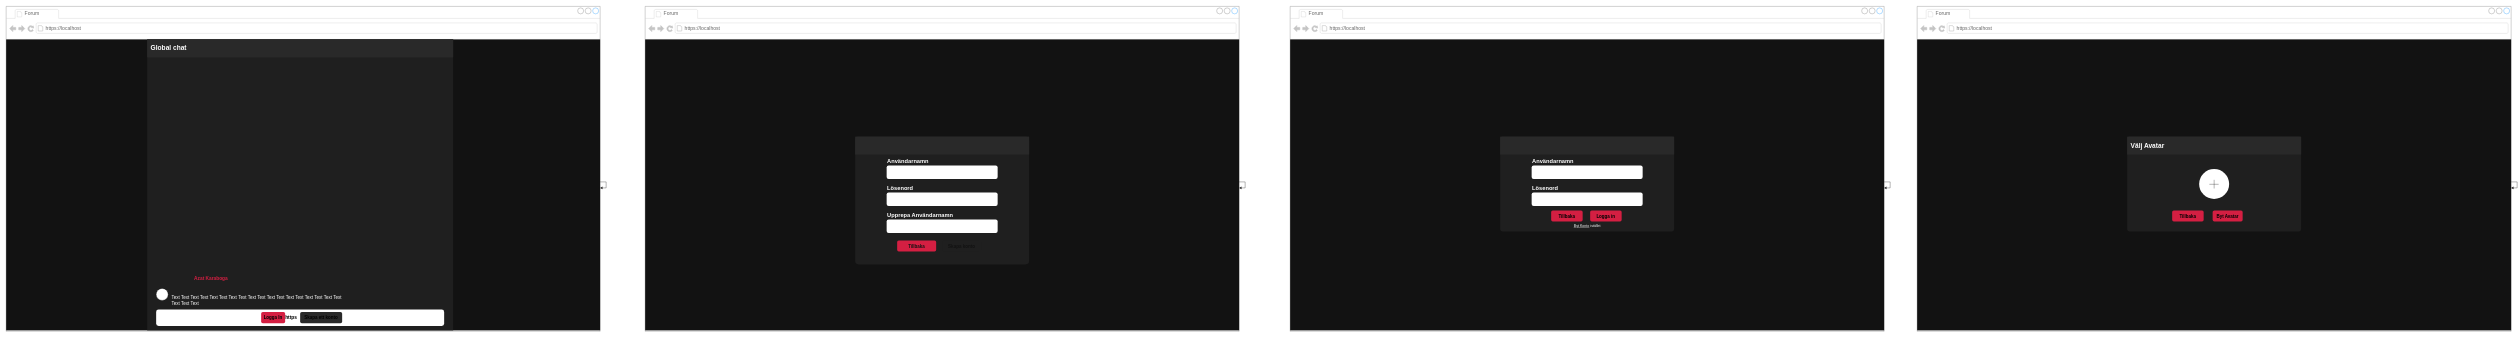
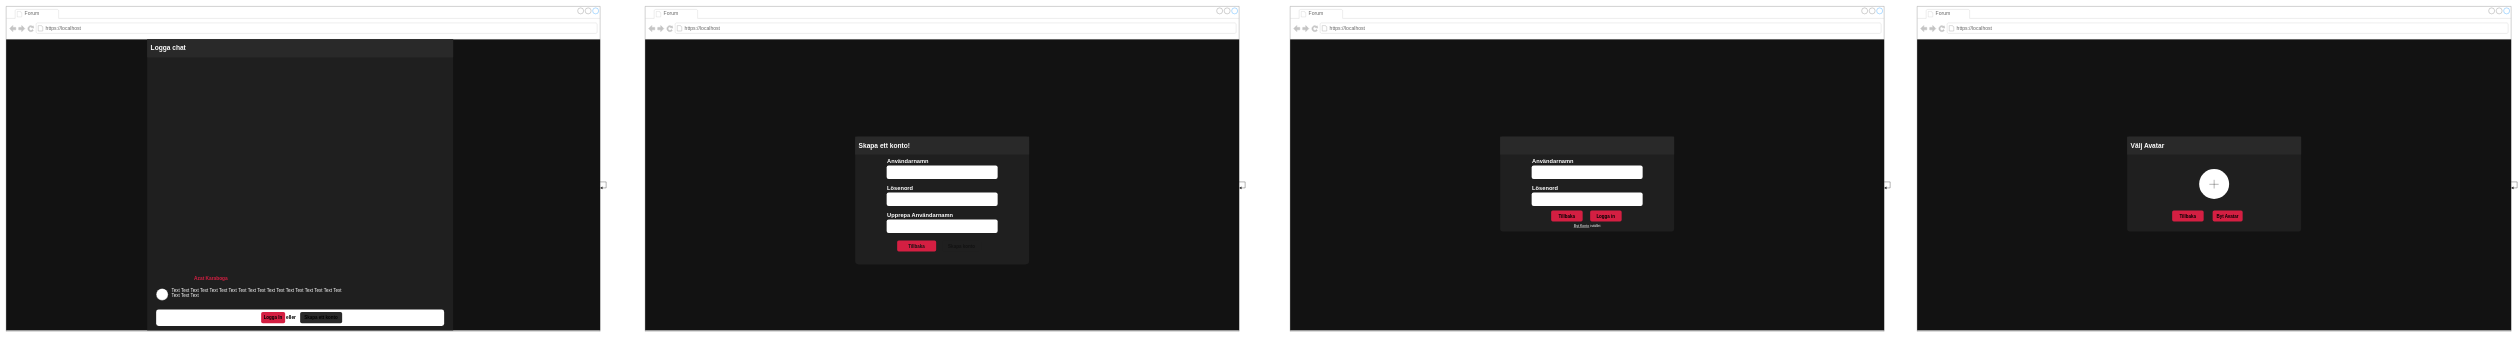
  <mxCell id="0" />
  <mxCell id="1" parent="0" />
  <mxCell id="2" value="" style="strokeWidth=1;shadow=0;dashed=0;align=center;html=1;shape=mxgraph.mockup.containers.browserWindow;rSize=0;strokeColor=none;strokeColor2=#008cff;strokeColor3=#c4c4c4;mainText=,;recursiveResize=0;" parent="1" vertex="1"><mxGeometry width="1980" height="1083" as="geometry" x="20" y="20" /></mxCell>
  <mxCell id="3" value="Forum" style="strokeWidth=1;shadow=0;dashed=0;align=center;html=1;shape=mxgraph.mockup.containers.anchor;fontSize=17;fontColor=#666666;align=left;whiteSpace=wrap;" parent="2" vertex="1"><mxGeometry x="60" y="12" width="110" height="26" as="geometry" /></mxCell>
  <mxCell id="4" value="https://localhost" style="strokeWidth=1;shadow=0;dashed=0;align=center;html=1;shape=mxgraph.mockup.containers.anchor;rSize=0;fontSize=17;fontColor=#666666;align=left;" parent="2" vertex="1"><mxGeometry x="130" y="60" width="250" height="26" as="geometry" /></mxCell>
  <mxCell id="5" value="" style="rounded=0;whiteSpace=wrap;html=1;strokeColor=none;fillColor=#121212;" parent="2" vertex="1"><mxGeometry y="110" width="1980" height="970" as="geometry" /></mxCell>
  <mxCell id="6" value="" style="rounded=0;whiteSpace=wrap;html=1;strokeColor=none;fillColor=#1F1F1F;" parent="2" vertex="1"><mxGeometry x="470" y="110" width="1020" height="970" as="geometry" /></mxCell>
  <mxCell id="7" style="edgeStyle=orthogonalEdgeStyle;rounded=0;orthogonalLoop=1;jettySize=auto;html=1;" parent="2" source="5" target="5" edge="1"><mxGeometry relative="1" as="geometry" /></mxCell>
  <mxCell id="8" value="" style="rounded=1;whiteSpace=wrap;html=1;strokeColor=none;fillColor=#FFFFFF;" parent="2" vertex="1"><mxGeometry x="500" y="1010" width="960" height="55" as="geometry" /></mxCell>
  <mxCell id="9" value="" style="ellipse;whiteSpace=wrap;html=1;aspect=fixed;" parent="2" vertex="1"><mxGeometry x="500" y="940" width="40" height="40" as="geometry" /></mxCell>
  <mxCell id="10" value="&lt;font size=&quot;1&quot; style=&quot;&quot;&gt;&lt;b style=&quot;font-size: 16px;&quot;&gt;Azat Karaboga&lt;/b&gt;&lt;/font&gt;" style="text;html=1;strokeColor=none;fillColor=none;align=left;verticalAlign=middle;whiteSpace=wrap;rounded=0;fontColor=#d41f42;" parent="2" vertex="1"><mxGeometry x="625" y="890" width="300" height="30" as="geometry" /></mxCell>
  <mxCell id="11" value="" style="rounded=0;whiteSpace=wrap;html=1;strokeColor=none;fillColor=#292929;" parent="2" vertex="1"><mxGeometry x="470" y="110" width="1020" height="60" as="geometry" /></mxCell>
- <mxCell id="12" value="&lt;font color=&quot;#ffffff&quot; style=&quot;font-size: 15px;&quot;&gt;&lt;font style=&quot;font-size: 15px;&quot;&gt;Text&amp;nbsp;&lt;/font&gt;Text&amp;nbsp;Text&amp;nbsp;Text&amp;nbsp;Text&amp;nbsp;Text&amp;nbsp;Text&amp;nbsp;Text&amp;nbsp;Text&amp;nbsp;Text&amp;nbsp;Text&amp;nbsp;Text&amp;nbsp;Text&amp;nbsp;Text&amp;nbsp;Text&amp;nbsp;Text&amp;nbsp;Text&amp;nbsp;Text&amp;nbsp;&lt;br&gt;Text&amp;nbsp;Text&amp;nbsp;Text&amp;nbsp;&lt;/font&gt;" style="text;html=1;strokeColor=none;fillColor=none;align=left;verticalAlign=middle;whiteSpace=wrap;rounded=0;" parent="2" vertex="1"><mxGeometry x="550" y="960" width="610" height="40" as="geometry" /></mxCell>
- <mxCell id="13" value="&lt;b&gt;&lt;font style=&quot;font-size: 16px;&quot;&gt;https&lt;/font&gt;&lt;/b&gt;" style="text;html=1;strokeColor=none;fillColor=none;align=center;verticalAlign=middle;whiteSpace=wrap;rounded=0;" parent="2" vertex="1"><mxGeometry x="780" y="1022.5" width="340" height="30" as="geometry" /></mxCell>
+ <mxCell id="12" value="&lt;font color=&quot;#ffffff&quot; style=&quot;font-size: 15px;&quot;&gt;&lt;font style=&quot;font-size: 15px;&quot;&gt;Text&amp;nbsp;&lt;/font&gt;Text&amp;nbsp;Text&amp;nbsp;Text&amp;nbsp;Text&amp;nbsp;Text&amp;nbsp;Text&amp;nbsp;Text&amp;nbsp;Text&amp;nbsp;Text&amp;nbsp;Text&amp;nbsp;Text&amp;nbsp;Text&amp;nbsp;Text&amp;nbsp;Text&amp;nbsp;Text&amp;nbsp;Text&amp;nbsp;Text&amp;nbsp;&lt;br&gt;Text&amp;nbsp;Text&amp;nbsp;Text&amp;nbsp;&lt;/font&gt;" style="text;html=1;strokeColor=none;fillColor=none;align=left;verticalAlign=middle;whiteSpace=wrap;rounded=0;" parent="2" vertex="1"><mxGeometry x="550" y="935" width="610" height="40" as="geometry" /></mxCell>
+ <mxCell id="13" value="&lt;b&gt;&lt;font style=&quot;font-size: 16px;&quot;&gt;eller&lt;/font&gt;&lt;/b&gt;" style="text;html=1;strokeColor=none;fillColor=none;align=center;verticalAlign=middle;whiteSpace=wrap;rounded=0;" parent="2" vertex="1"><mxGeometry x="780" y="1022.5" width="340" height="30" as="geometry" /></mxCell>
  <mxCell id="14" value="&lt;font style=&quot;font-size: 15px;&quot;&gt;&lt;b&gt;Logga In&lt;/b&gt;&lt;/font&gt;" style="rounded=1;whiteSpace=wrap;html=1;strokeColor=none;fillColor=#d41f42;" parent="2" vertex="1"><mxGeometry x="850" y="1019" width="80" height="37" as="geometry" /></mxCell>
  <mxCell id="15" value="&lt;font style=&quot;font-size: 15px;&quot;&gt;&lt;b&gt;Skapa ett konto&lt;/b&gt;&lt;/font&gt;" style="rounded=1;whiteSpace=wrap;html=1;strokeColor=none;fillColor=#292929;" parent="2" vertex="1"><mxGeometry x="980" y="1019" width="140" height="37" as="geometry" /></mxCell>
- <mxCell id="16" value="&lt;font size=&quot;1&quot; color=&quot;#ffffff&quot;&gt;&lt;b style=&quot;font-size: 22px;&quot;&gt;Global chat&lt;/b&gt;&lt;/font&gt;" style="text;html=1;strokeColor=none;fillColor=none;align=left;verticalAlign=middle;whiteSpace=wrap;rounded=0;" parent="2" vertex="1"><mxGeometry x="480" y="120" width="610" height="40" as="geometry" /></mxCell>
+ <mxCell id="16" value="&lt;font size=&quot;1&quot; color=&quot;#ffffff&quot;&gt;&lt;b style=&quot;font-size: 22px;&quot;&gt;Logga chat&lt;/b&gt;&lt;/font&gt;" style="text;html=1;strokeColor=none;fillColor=none;align=left;verticalAlign=middle;whiteSpace=wrap;rounded=0;" parent="2" vertex="1"><mxGeometry x="480" y="120" width="610" height="40" as="geometry" /></mxCell>
  <mxCell id="17" value="" style="strokeWidth=1;shadow=0;dashed=0;align=center;html=1;shape=mxgraph.mockup.containers.browserWindow;rSize=0;strokeColor=none;strokeColor2=#008cff;strokeColor3=#c4c4c4;mainText=,;recursiveResize=0;" parent="1" vertex="1"><mxGeometry x="2150" width="1980" height="1083" as="geometry" y="20" /></mxCell>
  <mxCell id="18" value="Forum" style="strokeWidth=1;shadow=0;dashed=0;align=center;html=1;shape=mxgraph.mockup.containers.anchor;fontSize=17;fontColor=#666666;align=left;whiteSpace=wrap;" parent="17" vertex="1"><mxGeometry x="60" y="12" width="110" height="26" as="geometry" /></mxCell>
  <mxCell id="19" value="https://localhost" style="strokeWidth=1;shadow=0;dashed=0;align=center;html=1;shape=mxgraph.mockup.containers.anchor;rSize=0;fontSize=17;fontColor=#666666;align=left;" parent="17" vertex="1"><mxGeometry x="130" y="60" width="250" height="26" as="geometry" /></mxCell>
  <mxCell id="20" value="" style="rounded=0;whiteSpace=wrap;html=1;strokeColor=none;fillColor=#121212;" parent="17" vertex="1"><mxGeometry y="110" width="1980" height="970" as="geometry" /></mxCell>
  <mxCell id="21" value="" style="rounded=1;whiteSpace=wrap;html=1;strokeColor=none;fillColor=#1F1F1F;arcSize=3;imageHeight=24;" parent="17" vertex="1"><mxGeometry x="700" y="434" width="580" height="426" as="geometry" /></mxCell>
  <mxCell id="22" style="edgeStyle=orthogonalEdgeStyle;rounded=0;orthogonalLoop=1;jettySize=auto;html=1;" parent="17" source="20" target="20" edge="1"><mxGeometry relative="1" as="geometry" /></mxCell>
  <mxCell id="23" value="" style="rounded=0;whiteSpace=wrap;html=1;strokeColor=none;fillColor=#292929;" parent="17" vertex="1"><mxGeometry x="700" y="434" width="580" height="60" as="geometry" /></mxCell>
+ <mxCell id="24" value="&lt;font color=&quot;#ffffff&quot;&gt;&lt;span style=&quot;font-size: 22px;&quot;&gt;&lt;b&gt;Skapa ett konto!&lt;/b&gt;&lt;/span&gt;&lt;/font&gt;" style="text;html=1;strokeColor=none;fillColor=none;align=left;verticalAlign=middle;whiteSpace=wrap;rounded=0;" parent="17" vertex="1"><mxGeometry x="710" y="444" width="560" height="40" as="geometry" /></mxCell>
  <mxCell id="25" value="&lt;font color=&quot;#121212&quot; style=&quot;font-size: 15px;&quot;&gt;&lt;b&gt;Tillbaka&lt;/b&gt;&lt;/font&gt;" style="rounded=1;whiteSpace=wrap;html=1;strokeColor=none;fillColor=#d41f42;" parent="17" vertex="1"><mxGeometry x="840" y="780" width="130" height="37" as="geometry" /></mxCell>
  <mxCell id="26" value="" style="rounded=1;whiteSpace=wrap;html=1;strokeColor=none;fillColor=#FFFFFF;" parent="17" vertex="1"><mxGeometry x="805" y="530" width="370" height="45" as="geometry" /></mxCell>
  <mxCell id="27" value="" style="rounded=1;whiteSpace=wrap;html=1;strokeColor=none;fillColor=#FFFFFF;" parent="17" vertex="1"><mxGeometry x="805" y="620" width="370" height="45" as="geometry" /></mxCell>
  <mxCell id="28" value="&lt;font size=&quot;1&quot; color=&quot;#ffffff&quot;&gt;&lt;b style=&quot;font-size: 19px;&quot;&gt;Användarnamn&lt;/b&gt;&lt;/font&gt;" style="text;html=1;strokeColor=none;fillColor=none;align=left;verticalAlign=middle;whiteSpace=wrap;rounded=0;" parent="17" vertex="1"><mxGeometry x="805" y="500" width="365" height="30" as="geometry" /></mxCell>
  <mxCell id="29" value="&lt;font size=&quot;1&quot; color=&quot;#ffffff&quot;&gt;&lt;b style=&quot;font-size: 19px;&quot;&gt;Lösenord&lt;/b&gt;&lt;/font&gt;" style="text;html=1;strokeColor=none;fillColor=none;align=left;verticalAlign=middle;whiteSpace=wrap;rounded=0;" parent="17" vertex="1"><mxGeometry x="805" y="590" width="365" height="30" as="geometry" /></mxCell>
  <mxCell id="30" value="" style="rounded=1;whiteSpace=wrap;html=1;strokeColor=none;fillColor=#FFFFFF;" parent="17" vertex="1"><mxGeometry x="805" y="710" width="370" height="45" as="geometry" /></mxCell>
  <mxCell id="31" value="&lt;font size=&quot;1&quot; color=&quot;#ffffff&quot;&gt;&lt;b style=&quot;font-size: 19px;&quot;&gt;Upprepa Användarnamn&lt;/b&gt;&lt;/font&gt;" style="text;html=1;strokeColor=none;fillColor=none;align=left;verticalAlign=middle;whiteSpace=wrap;rounded=0;" parent="17" vertex="1"><mxGeometry x="805" y="680" width="365" height="30" as="geometry" /></mxCell>
  <mxCell id="32" value="&lt;font color=&quot;#121212&quot; style=&quot;font-size: 15px;&quot;&gt;&lt;b&gt;Skapa konto&lt;/b&gt;&lt;/font&gt;" style="rounded=1;whiteSpace=wrap;html=1;strokeColor=none;fillColor=#1f1f1f;" vertex="1" parent="17"><mxGeometry x="990" y="780" width="130" height="37" as="geometry" /></mxCell>
  <mxCell id="33" value="" style="strokeWidth=1;shadow=0;dashed=0;align=center;html=1;shape=mxgraph.mockup.containers.browserWindow;rSize=0;strokeColor=none;strokeColor2=#008cff;strokeColor3=#c4c4c4;mainText=,;recursiveResize=0;" parent="1" vertex="1"><mxGeometry x="4300" width="1980" height="1083" as="geometry" y="20" /></mxCell>
  <mxCell id="34" value="Forum" style="strokeWidth=1;shadow=0;dashed=0;align=center;html=1;shape=mxgraph.mockup.containers.anchor;fontSize=17;fontColor=#666666;align=left;whiteSpace=wrap;" parent="33" vertex="1"><mxGeometry x="60" y="12" width="110" height="26" as="geometry" /></mxCell>
  <mxCell id="35" value="https://localhost" style="strokeWidth=1;shadow=0;dashed=0;align=center;html=1;shape=mxgraph.mockup.containers.anchor;rSize=0;fontSize=17;fontColor=#666666;align=left;" parent="33" vertex="1"><mxGeometry x="130" y="60" width="250" height="26" as="geometry" /></mxCell>
  <mxCell id="36" value="" style="rounded=0;whiteSpace=wrap;html=1;strokeColor=none;fillColor=#121212;" parent="33" vertex="1"><mxGeometry y="110" width="1980" height="970" as="geometry" /></mxCell>
  <mxCell id="37" value="" style="rounded=1;whiteSpace=wrap;html=1;strokeColor=none;fillColor=#1F1F1F;arcSize=3;imageHeight=24;" parent="33" vertex="1"><mxGeometry x="700" y="434" width="580" height="316" as="geometry" /></mxCell>
  <mxCell id="38" style="edgeStyle=orthogonalEdgeStyle;rounded=0;orthogonalLoop=1;jettySize=auto;html=1;" parent="33" source="36" target="36" edge="1"><mxGeometry relative="1" as="geometry" /></mxCell>
  <mxCell id="39" value="" style="rounded=0;whiteSpace=wrap;html=1;strokeColor=none;fillColor=#292929;" parent="33" vertex="1"><mxGeometry x="700" y="434" width="580" height="60" as="geometry" /></mxCell>
  <mxCell id="40" value="&lt;font style=&quot;font-size: 15px;&quot;&gt;&lt;b&gt;Logga in&lt;/b&gt;&lt;/font&gt;" style="rounded=1;whiteSpace=wrap;html=1;strokeColor=none;fillColor=#d41f42;" parent="33" vertex="1"><mxGeometry x="1000" y="680" width="105" height="37" as="geometry" /></mxCell>
  <mxCell id="41" value="" style="rounded=1;whiteSpace=wrap;html=1;strokeColor=none;fillColor=#FFFFFF;" parent="33" vertex="1"><mxGeometry x="805" y="530" width="370" height="45" as="geometry" /></mxCell>
  <mxCell id="42" value="" style="rounded=1;whiteSpace=wrap;html=1;strokeColor=none;fillColor=#FFFFFF;" parent="33" vertex="1"><mxGeometry x="805" y="620" width="370" height="45" as="geometry" /></mxCell>
  <mxCell id="43" value="&lt;font size=&quot;1&quot; color=&quot;#ffffff&quot;&gt;&lt;b style=&quot;font-size: 19px;&quot;&gt;Användarnamn&lt;/b&gt;&lt;/font&gt;" style="text;html=1;strokeColor=none;fillColor=none;align=left;verticalAlign=middle;whiteSpace=wrap;rounded=0;" parent="33" vertex="1"><mxGeometry x="805" y="500" width="365" height="30" as="geometry" /></mxCell>
  <mxCell id="44" value="&lt;font size=&quot;1&quot; color=&quot;#ffffff&quot;&gt;&lt;b style=&quot;font-size: 19px;&quot;&gt;Lösenord&lt;/b&gt;&lt;/font&gt;" style="text;html=1;strokeColor=none;fillColor=none;align=left;verticalAlign=middle;whiteSpace=wrap;rounded=0;" parent="33" vertex="1"><mxGeometry x="805" y="590" width="365" height="30" as="geometry" /></mxCell>
  <mxCell id="45" value="&lt;font style=&quot;font-size: 12px;&quot; color=&quot;#ffffff&quot;&gt;&lt;u&gt;Byt Konto&lt;/u&gt;&amp;nbsp;istället&lt;/font&gt;" style="text;html=1;strokeColor=none;fillColor=none;align=center;verticalAlign=middle;whiteSpace=wrap;rounded=0;" parent="33" vertex="1"><mxGeometry x="932.5" y="717" width="115" height="30" as="geometry" /></mxCell>
  <mxCell id="46" value="&lt;font style=&quot;font-size: 15px;&quot;&gt;&lt;b&gt;Tillbaka&lt;/b&gt;&lt;/font&gt;" style="rounded=1;whiteSpace=wrap;html=1;strokeColor=none;fillColor=#d41f42;" vertex="1" parent="33"><mxGeometry x="870" y="680" width="105" height="37" as="geometry" /></mxCell>
  <mxCell id="47" value="" style="strokeWidth=1;shadow=0;dashed=0;align=center;html=1;shape=mxgraph.mockup.containers.browserWindow;rSize=0;strokeColor=none;strokeColor2=#008cff;strokeColor3=#c4c4c4;mainText=,;recursiveResize=0;" parent="1" vertex="1"><mxGeometry x="6390" width="1980" height="1083" as="geometry" y="20" /></mxCell>
  <mxCell id="48" value="Forum" style="strokeWidth=1;shadow=0;dashed=0;align=center;html=1;shape=mxgraph.mockup.containers.anchor;fontSize=17;fontColor=#666666;align=left;whiteSpace=wrap;" parent="47" vertex="1"><mxGeometry x="60" y="12" width="110" height="26" as="geometry" /></mxCell>
  <mxCell id="49" value="https://localhost" style="strokeWidth=1;shadow=0;dashed=0;align=center;html=1;shape=mxgraph.mockup.containers.anchor;rSize=0;fontSize=17;fontColor=#666666;align=left;" parent="47" vertex="1"><mxGeometry x="130" y="60" width="250" height="26" as="geometry" /></mxCell>
  <mxCell id="50" value="" style="rounded=0;whiteSpace=wrap;html=1;strokeColor=none;fillColor=#121212;" parent="47" vertex="1"><mxGeometry y="110" width="1980" height="970" as="geometry" /></mxCell>
  <mxCell id="51" value="" style="rounded=1;whiteSpace=wrap;html=1;strokeColor=none;fillColor=#1F1F1F;arcSize=3;imageHeight=24;" parent="47" vertex="1"><mxGeometry x="700" y="434" width="580" height="316" as="geometry" /></mxCell>
  <mxCell id="52" style="edgeStyle=orthogonalEdgeStyle;rounded=0;orthogonalLoop=1;jettySize=auto;html=1;" parent="47" source="50" target="50" edge="1"><mxGeometry relative="1" as="geometry" /></mxCell>
  <mxCell id="53" value="" style="rounded=0;whiteSpace=wrap;html=1;strokeColor=none;fillColor=#292929;" parent="47" vertex="1"><mxGeometry x="700" y="434" width="580" height="60" as="geometry" /></mxCell>
  <mxCell id="54" value="&lt;font color=&quot;#ffffff&quot;&gt;&lt;span style=&quot;font-size: 22px;&quot;&gt;&lt;b&gt;Välj Avatar&lt;/b&gt;&lt;/span&gt;&lt;/font&gt;" style="text;html=1;strokeColor=none;fillColor=none;align=left;verticalAlign=middle;whiteSpace=wrap;rounded=0;" parent="47" vertex="1"><mxGeometry x="710" y="444" width="560" height="40" as="geometry" /></mxCell>
  <mxCell id="55" value="&lt;font style=&quot;font-size: 15px;&quot;&gt;&lt;b&gt;Byt Avatar&lt;br&gt;&lt;/b&gt;&lt;/font&gt;" style="rounded=1;whiteSpace=wrap;html=1;strokeColor=none;fillColor=#d41f42;" parent="47" vertex="1"><mxGeometry x="985" y="680" width="100" height="37" as="geometry" /></mxCell>
  <mxCell id="56" value="&lt;font style=&quot;font-size: 15px;&quot;&gt;&lt;b&gt;Tillbaka&lt;br&gt;&lt;/b&gt;&lt;/font&gt;" style="rounded=1;whiteSpace=wrap;html=1;strokeColor=none;fillColor=#d41f42;" parent="47" vertex="1"><mxGeometry x="850" y="680" width="105" height="37" as="geometry" /></mxCell>
  <mxCell id="57" value="" style="ellipse;whiteSpace=wrap;html=1;aspect=fixed;strokeColor=none;" parent="47" vertex="1"><mxGeometry x="940" y="542" width="100" height="100" as="geometry" /></mxCell>
  <mxCell id="58" value="" style="endArrow=none;html=1;rounded=0;" parent="1" edge="1"><mxGeometry width="50" height="50" relative="1" as="geometry"><mxPoint x="7364" y="613" as="sourcePoint" /><mxPoint x="7395" y="613" as="targetPoint" /></mxGeometry></mxCell>
  <mxCell id="59" value="" style="endArrow=none;html=1;rounded=0;" parent="1" edge="1"><mxGeometry width="50" height="50" relative="1" as="geometry"><mxPoint x="7380" y="627" as="sourcePoint" /><mxPoint x="7380" y="598" as="targetPoint" /></mxGeometry></mxCell>
